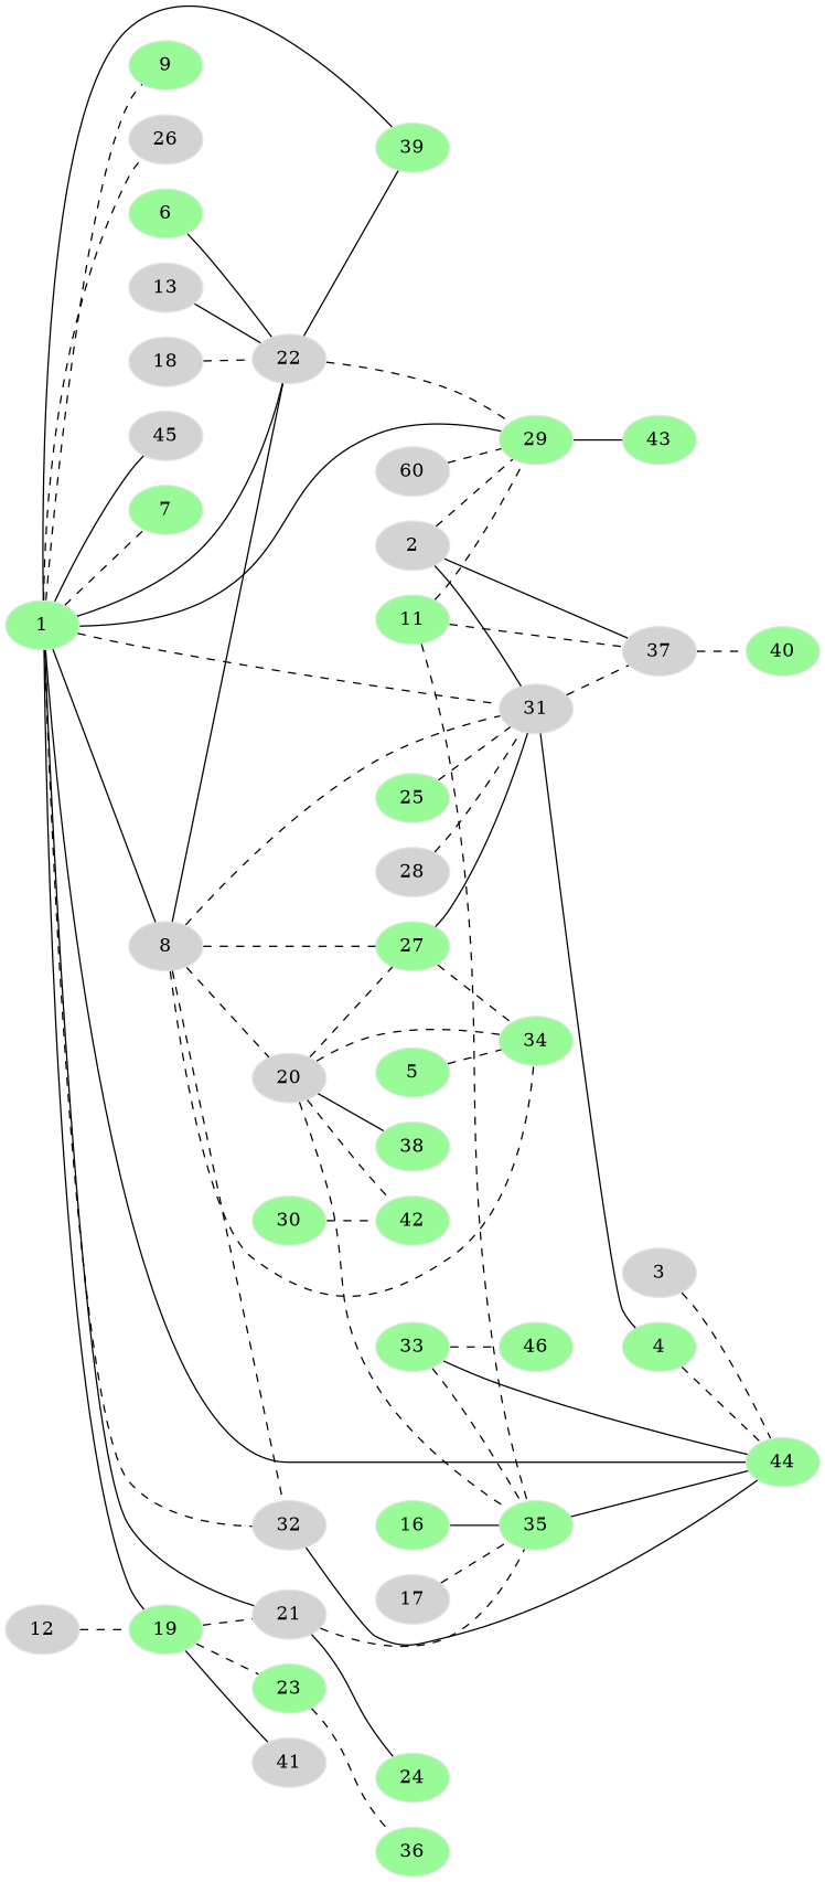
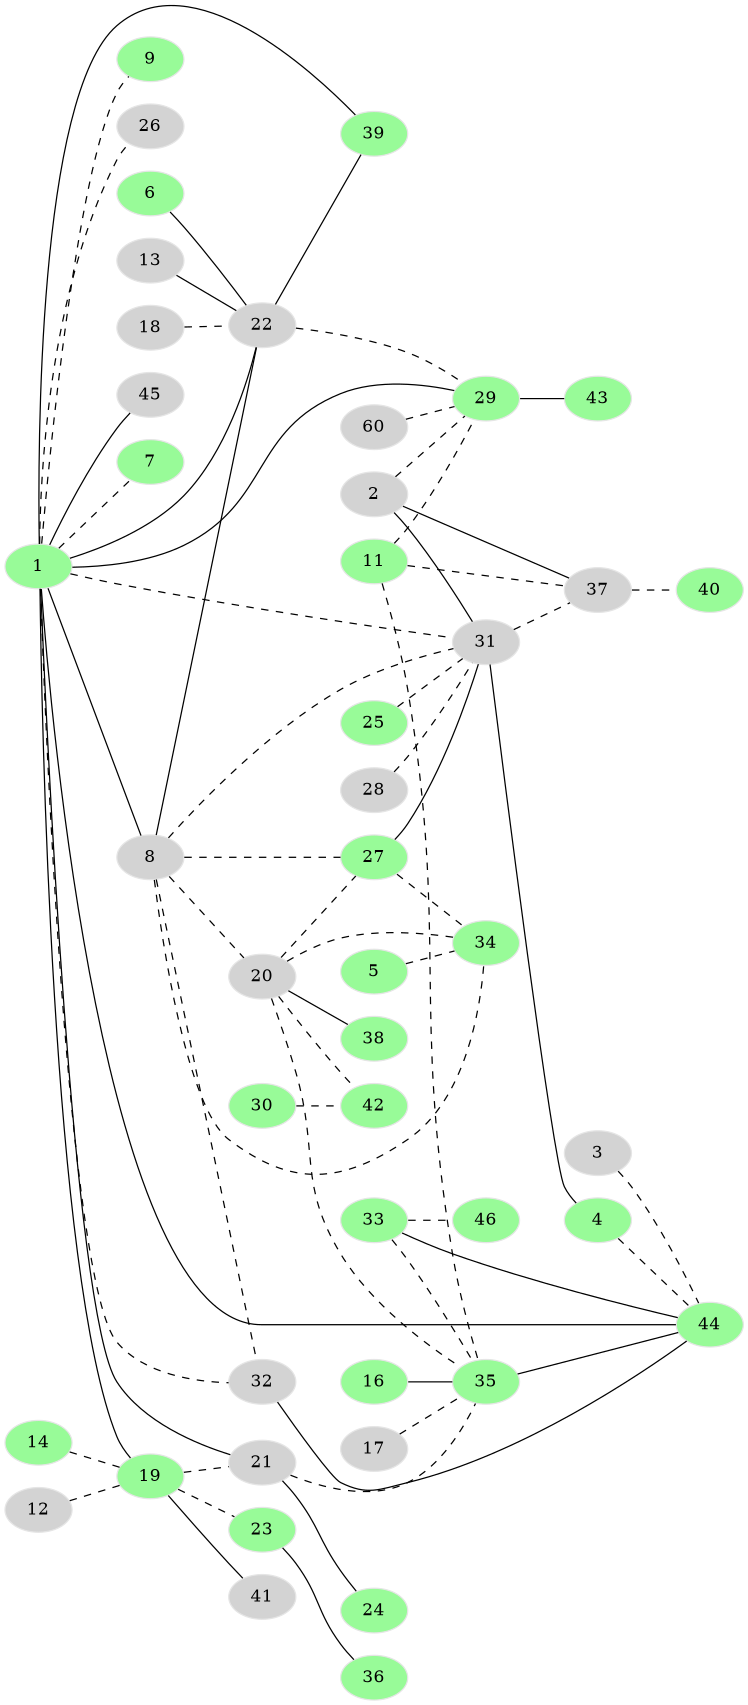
  graph {
    rankdir=LR
    node [color=gray90 fillcolor=palegreen style=filled]
    edge [style=dashed weight=1.0]
    1
    7
    8 [fillcolor=lightgrey]
    9
    19
    21 [fillcolor=lightgrey]
    22 [fillcolor=lightgrey]
    26 [fillcolor=lightgrey]
    29
    31 [fillcolor=lightgrey]
    32 [fillcolor=lightgrey]
    39
    44
    45 [fillcolor=lightgrey]
    34
    20 [fillcolor=lightgrey]
    27
    23
    41 [fillcolor=lightgrey]
    35
    24
    43
    37 [fillcolor=lightgrey]
    4
    2 [fillcolor=lightgrey]
    40
    3 [fillcolor=lightgrey]
    5
    6
    38
    42
    n32 [fillcolor=lightgrey label=60]
    11
    12 [fillcolor=lightgrey]
    13 [fillcolor=lightgrey]
+   14
    16
    17 [fillcolor=lightgrey]
    18 [fillcolor=lightgrey]
    36
    25
    28 [fillcolor=lightgrey]
    30
    33
    46
    1 -- 7
    1 -- 8 [style=solid]
    1 -- 9
    1 -- 19 [style=solid weight=2.0]
    1 -- 21 [style=solid weight=2.0]
    1 -- 22 [style=solid weight=2.0]
    1 -- 26
    1 -- 29 [style=solid weight=2.0]
    1 -- 31
    1 -- 32
    1 -- 39 [style=solid]
    1 -- 44 [style=solid]
    1 -- 45 [style=solid]
    8 -- 22 [style=solid]
    8 -- 31
    8 -- 32
    8 -- 34
    8 -- 20
    8 -- 27
    19 -- 21
    19 -- 23
    19 -- 41 [style=solid]
    21 -- 35
    21 -- 24 [style=solid]
    22 -- 29
    22 -- 39 [style=solid]
    29 -- 43 [style=solid]
    31 -- 37 [weight=2.0]
    31 -- 4 [style=solid]
    32 -- 44 [style=solid]
    20 -- 34
    20 -- 27
    20 -- 35
    20 -- 38 [style=solid]
    20 -- 42
    27 -- 31 [style=solid]
    27 -- 34
-   23 -- 36
+   23 -- 36 [style=solid]
    35 -- 44 [style=solid weight=2.0]
    37 -- 40
    4 -- 44
    2 -- 29
    2 -- 31 [style=solid weight=2.0]
    2 -- 37 [style=solid]
    3 -- 44
    5 -- 34
    6 -- 22 [style=solid]
    n32 -- 29
    11 -- 29
    11 -- 35
    11 -- 37
    12 -- 19
    13 -- 22 [style=solid]
+   14 -- 19
    16 -- 35 [style=solid]
    17 -- 35
    18 -- 22
    25 -- 31
    28 -- 31
    30 -- 42
    33 -- 44 [style=solid]
    33 -- 35 [weight=2.0]
    33 -- 46
  }
